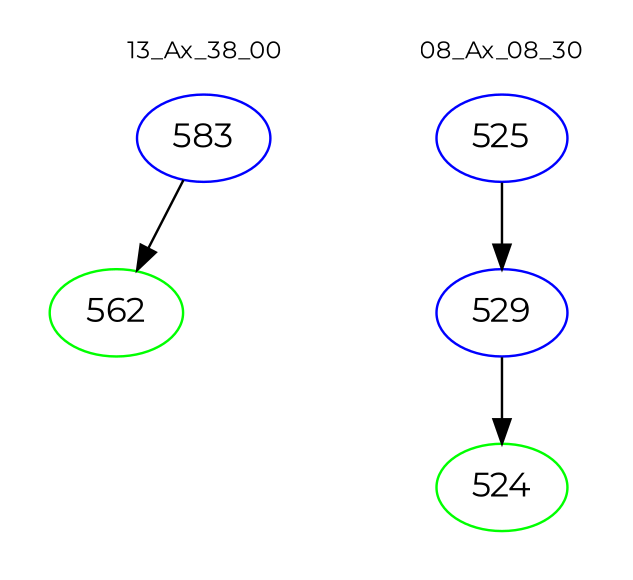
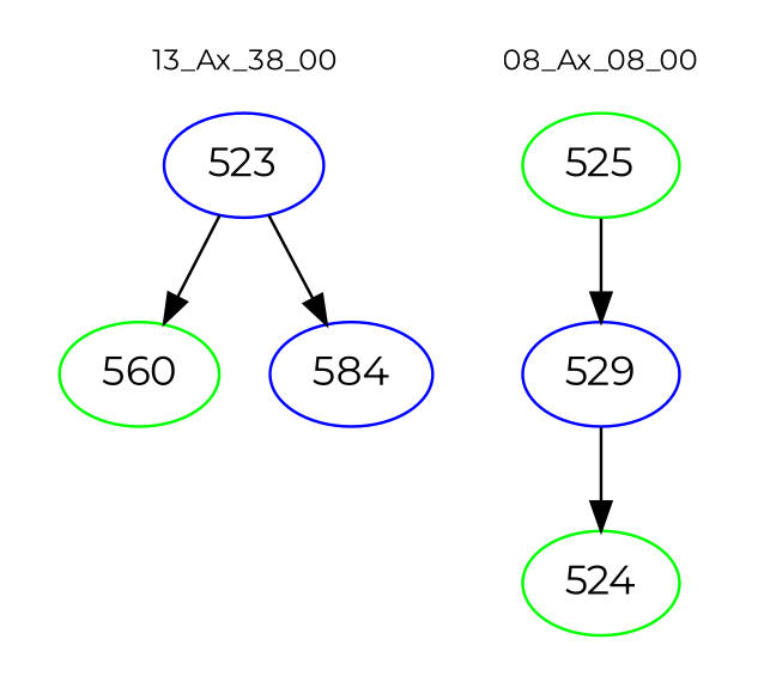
  digraph {
    fontname=Montserrat
    node [color=blue fontname=Montserrat]
    edge [color=black fontname=Montserrat]
-   n1 [label=583]
-   n2 [color=green label=562]
-   n4 [label=525]
+   n1 [label=523]
+   n2 [color=green label=560]
+   n3 [label=584]
+   n4 [color=green label=525]
    n5 [color=green label=524]
    n6 [label=529]
    subgraph cluster_1 {
      color=white
      fontsize=10
      label="13_Ax_38_00"
      n1
      n2
+     n3
    }
    subgraph cluster_2 {
      color=white
      fontsize=10
-     label="08_Ax_08_30"
+     label="08_Ax_08_00"
      n4
      n5
      n6
    }
    n1 -> n2
+   n1 -> n3
    n4 -> n6
    n6 -> n5
  }
